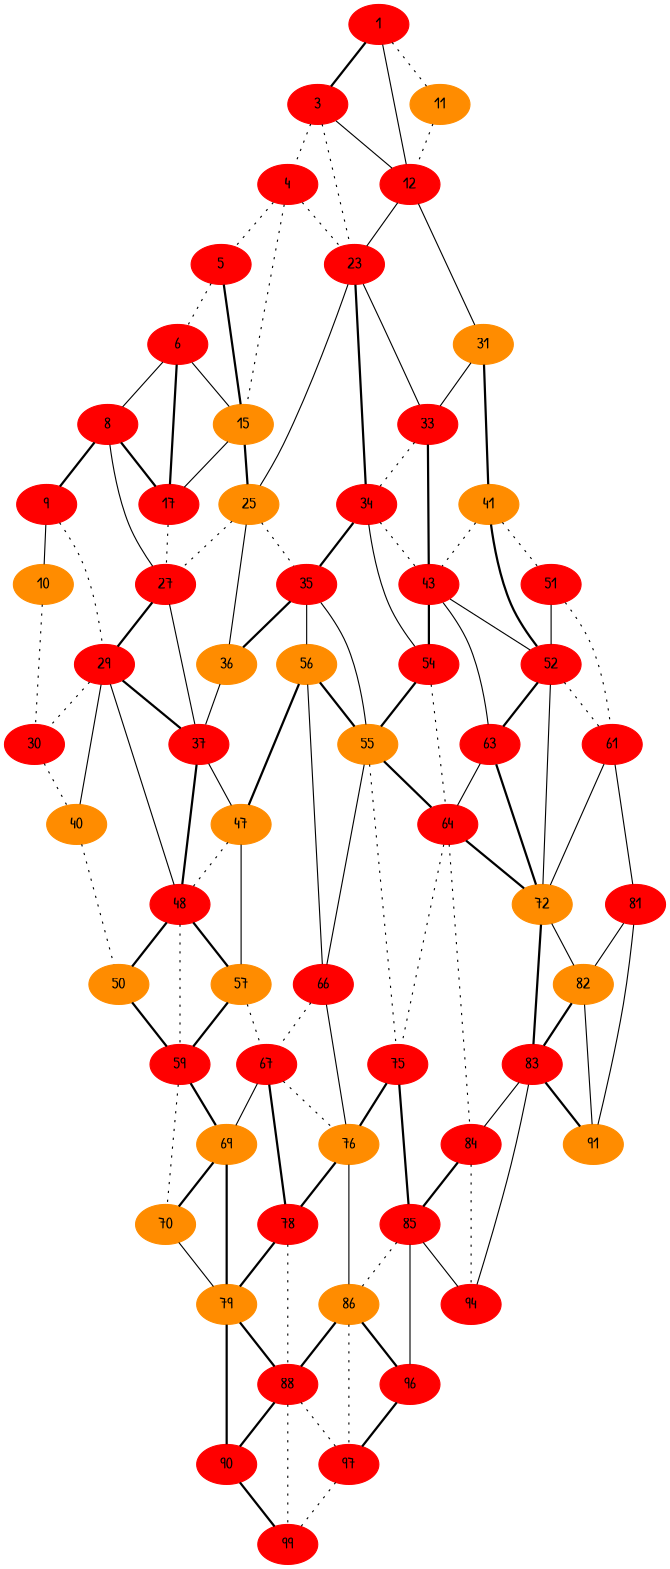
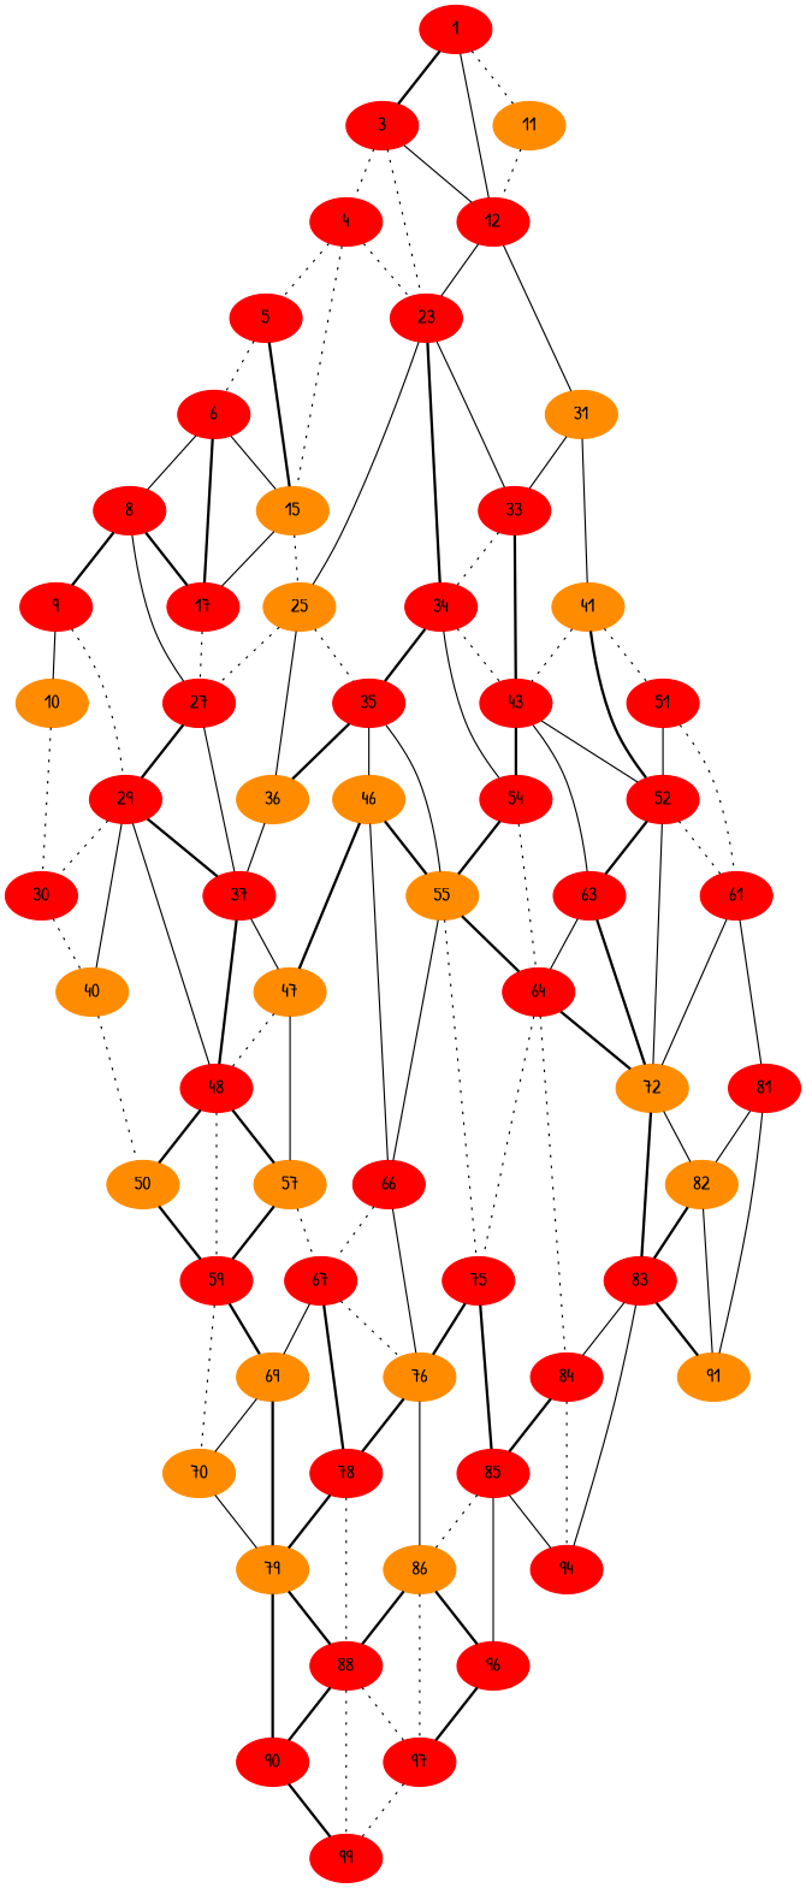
  graph {
    fontname="Patrick Hand"
    node [color=red fontname="Patrick Hand" style=filled]
    edge [fontname="Patrick Hand" style=bold]
    1 [super="+2"]
    3 [super="+13"]
    11 [color=darkorange]
    12 [super="+22"]
    4 [super="+14"]
    23 [super="+24"]
    31 [color=darkorange super="+32"]
    5
    15 [color=darkorange super="+16"]
    25 [color=darkorange super="+26"]
    33
    34 [super="+44"]
    6 [super="+7"]
    17
    8 [super="+18"]
    9 [super="+19"]
    27 [super="+28"]
    10 [color=darkorange super="+20"]
    29 [super="+39"]
    37 [super="+38"]
    30
    40 [color=darkorange]
    48 [super="+49"]
    41 [color=darkorange super="+42"]
    35 [super="+45"]
    36 [color=darkorange]
    43 [super="+53"]
    54
-   46 [color=darkorange super="+56" label=56]
+   46 [color=darkorange super="+56"]
    55 [color=darkorange super="+65"]
    47 [color=darkorange]
    50 [color=darkorange]
    57 [color=darkorange super="+58"]
    59 [super="+60"]
    51
    52 [super="+62"]
    63
    64 [super="+74"]
    66
    75
    61 [super="+71"]
    72 [color=darkorange super="+73"]
    67 [super="+68"]
    76 [color=darkorange super="+77"]
    69 [color=darkorange]
    70 [color=darkorange]
    81
    82 [color=darkorange]
    83 [super="+93"]
    84
    85 [super="+95"]
    78
    79 [color=darkorange super="+80"]
    91 [color=darkorange super="+92"]
    94
    86 [color=darkorange super="+87"]
    88 [super="+89"]
    90
    96
    97 [super="+98"]
    99 [super="+100"]
    1 -- 3
    1 -- 11 [style=dotted]
    1 -- 12 [style=solid]
    3 -- 12 [style=solid]
    3 -- 4 [style=dotted weight=2]
    3 -- 23 [style=dotted]
    11 -- 12 [style=dotted]
    12 -- 23 [style=solid]
    12 -- 31 [style=solid]
    4 -- 23 [style=dotted]
    4 -- 5 [style=dotted]
    4 -- 15 [style=dotted]
    23 -- 25 [style=solid]
    23 -- 33 [style=solid]
    23 -- 34
    31 -- 33 [style=solid]
-   31 -- 41 [weight=2]
+   31 -- 41 [style=solid weight=2]
    5 -- 15
    5 -- 6 [style=dotted]
-   15 -- 25 [weight=2]
+   15 -- 25 [style=dotted weight=2]
    15 -- 17 [style=solid]
    25 -- 27 [style=dotted]
    25 -- 35 [style=dotted]
    25 -- 36 [style=solid]
    33 -- 34 [style=dotted]
    33 -- 43
    34 -- 35 [weight=2]
    34 -- 43 [style=dotted]
    34 -- 54 [style=solid]
    6 -- 15 [style=solid]
    6 -- 17
    6 -- 8 [style=solid]
    17 -- 27 [style=dotted]
    8 -- 17
    8 -- 9 [weight=2]
    8 -- 27 [style=solid]
    9 -- 10 [style=solid weight=2]
    9 -- 29 [style=dotted]
    27 -- 29
    27 -- 37 [style=solid weight=2]
    10 -- 30 [style=dotted]
    29 -- 37
    29 -- 30 [style=dotted]
    29 -- 40 [style=solid]
    29 -- 48 [style=solid]
    37 -- 48
    37 -- 47 [style=solid]
    30 -- 40 [style=dotted]
    40 -- 50 [style=dotted]
    48 -- 50
    48 -- 57
    48 -- 59 [style=dotted]
    41 -- 43 [style=dotted]
    41 -- 51 [style=dotted]
    41 -- 52
    35 -- 36
    35 -- 46 [style=solid]
    35 -- 55 [style=solid]
    36 -- 37 [style=solid]
    43 -- 54
    43 -- 52 [style=solid]
    43 -- 63 [style=solid]
    54 -- 55
    54 -- 64 [style=dotted]
    46 -- 55
    46 -- 47
    46 -- 66 [style=solid]
    55 -- 64
    55 -- 66 [style=solid]
    55 -- 75 [style=dotted]
    47 -- 48 [style=dotted]
    47 -- 57 [style=solid]
    50 -- 59
    57 -- 59
    57 -- 67 [style=dotted weight=2]
    59 -- 69
    59 -- 70 [style=dotted]
    51 -- 52 [style=solid]
    51 -- 61 [style=dotted]
    52 -- 63
    52 -- 61 [style=dotted]
    52 -- 72 [style=solid]
    63 -- 64 [style=solid]
    63 -- 72
    64 -- 75 [style=dotted]
    64 -- 72
    64 -- 84 [style=dotted]
    66 -- 67 [style=dotted]
    66 -- 76 [style=solid]
    75 -- 76
    75 -- 85
    61 -- 72 [style=solid]
    61 -- 81 [style=solid]
    72 -- 82 [style=solid]
    72 -- 83
    67 -- 76 [style=dotted]
    67 -- 69 [style=solid]
    67 -- 78
    76 -- 78
    76 -- 86 [style=solid weight=2]
-   69 -- 70
+   69 -- 70 [style=solid]
    69 -- 79
    70 -- 79 [style=solid]
    81 -- 82 [style=solid]
    81 -- 91 [style=solid]
    82 -- 83
    82 -- 91 [style=solid]
    83 -- 84 [style=solid]
    83 -- 91
    83 -- 94 [style=solid]
    84 -- 85
    84 -- 94 [style=dotted]
    85 -- 94 [style=solid]
    85 -- 86 [style=dotted]
    85 -- 96 [style=solid]
    78 -- 79
    78 -- 88 [style=dotted]
    79 -- 88
    79 -- 90
    86 -- 88
    86 -- 96
    86 -- 97 [style=dotted]
    88 -- 90
    88 -- 97 [style=dotted]
    88 -- 99 [style=dotted]
    90 -- 99
    96 -- 97
    97 -- 99 [style=dotted]
  }
